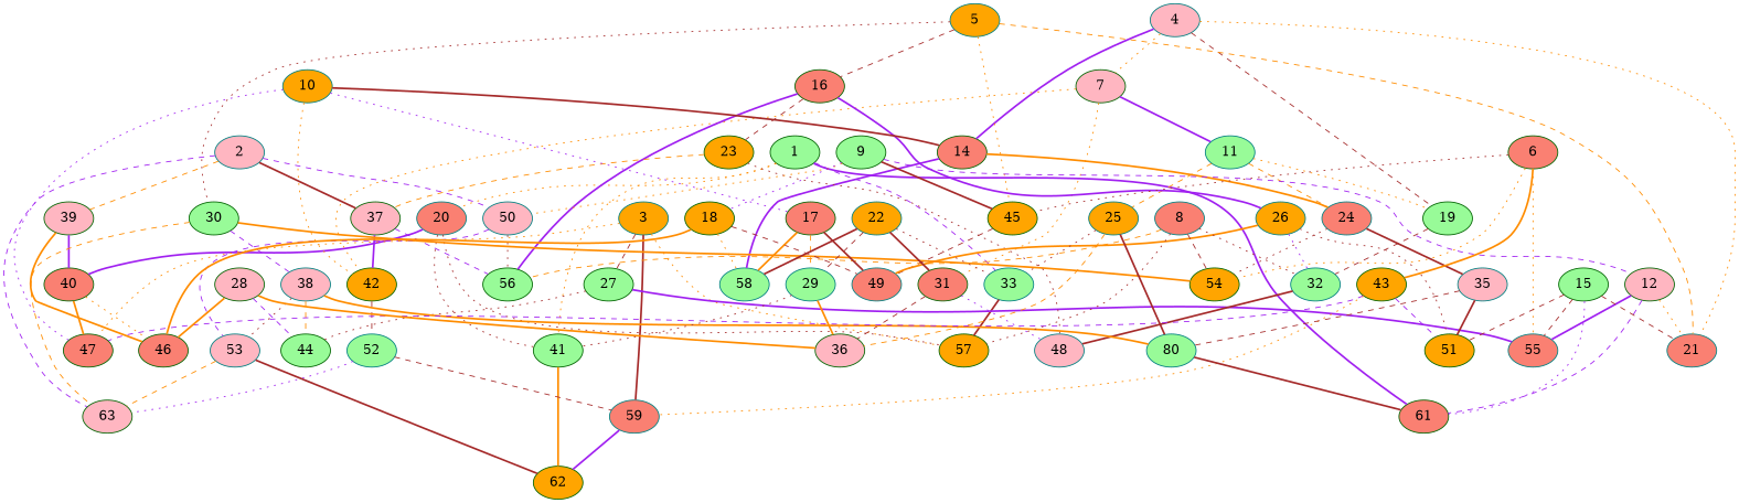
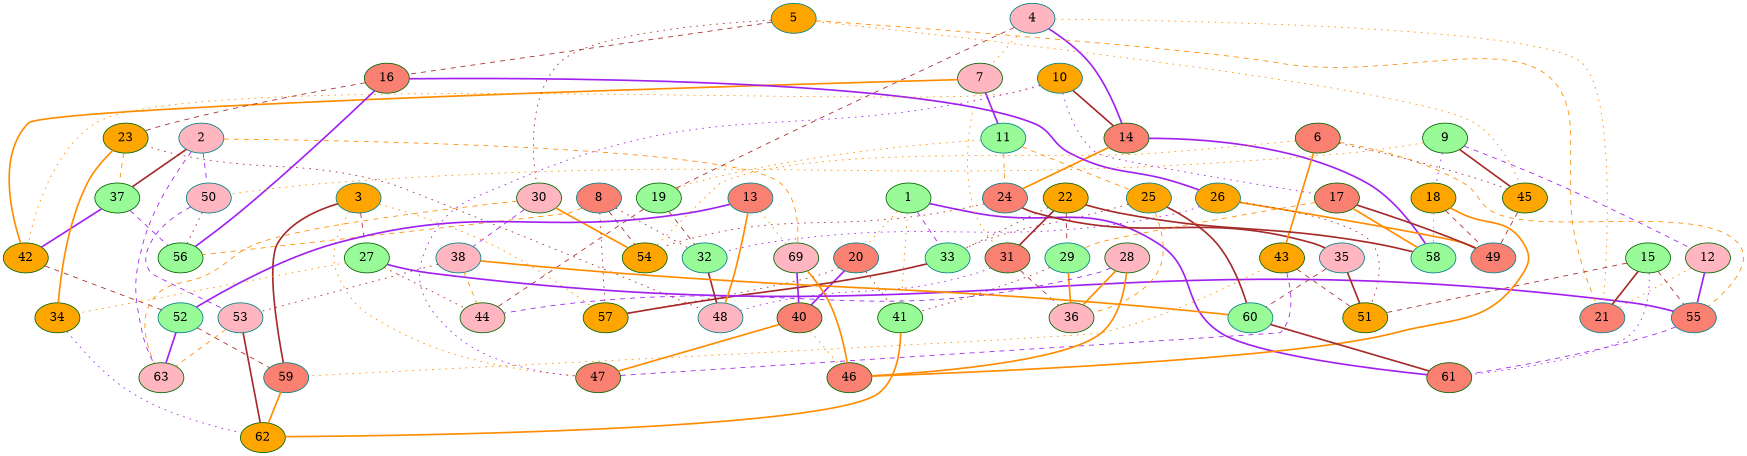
  graph {
    node [color=darkgreen fillcolor=salmon style=filled]
    edge [color=darkorange style=dotted]
    1 [fillcolor=palegreen]
    20 [color=teal]
    33 [color=teal fillcolor=palegreen]
    41 [fillcolor=palegreen]
    61
    57 [fillcolor=orange]
    40
    62 [fillcolor=orange]
    2 [color=teal fillcolor=lightpink]
-   37 [fillcolor=lightpink]
-   39 [fillcolor=lightpink]
+   37 [fillcolor=palegreen]
+   39 [fillcolor=lightpink label=69]
    50 [color=teal fillcolor=lightpink]
    63 [fillcolor=lightpink]
    42 [fillcolor=orange]
    56 [fillcolor=palegreen]
    46
    53 [color=teal fillcolor=lightpink]
    3 [color=teal fillcolor=orange]
    27 [fillcolor=palegreen]
    47
    59 [color=teal]
    55 [color=teal]
-   44 [fillcolor=palegreen]
+   34 [fillcolor=orange]
+   44 [fillcolor=lightpink]
    4 [color=teal fillcolor=lightpink]
    7 [fillcolor=lightpink]
    14
    19 [fillcolor=palegreen]
    21 [color=teal]
    11 [color=teal fillcolor=palegreen]
    31
    24 [color=teal]
    58 [color=teal fillcolor=palegreen]
    32 [color=teal fillcolor=palegreen]
    5 [color=teal fillcolor=orange]
    16
-   30 [fillcolor=palegreen]
+   30 [fillcolor=lightpink]
    45 [fillcolor=orange]
    23 [fillcolor=orange]
    26 [color=teal fillcolor=orange]
    54 [fillcolor=orange]
    38 [color=teal fillcolor=lightpink]
    49 [color=teal]
    6
    43 [fillcolor=orange]
    51 [fillcolor=orange]
    25 [color=teal fillcolor=orange]
    48 [color=teal fillcolor=lightpink]
    36 [fillcolor=lightpink]
    52 [color=teal fillcolor=palegreen]
    8 [color=teal]
    9 [fillcolor=palegreen]
    12 [fillcolor=lightpink]
    18 [fillcolor=orange]
    10 [color=teal fillcolor=orange]
    17
    29 [color=teal fillcolor=palegreen]
    35 [color=teal fillcolor=lightpink]
-   60 [color=teal fillcolor=palegreen label=80]
+   60 [color=teal fillcolor=palegreen]
+   13 [color=teal]
    15 [fillcolor=palegreen]
-   22 [color=teal fillcolor=orange]
+   22 [fillcolor=orange]
    28 [fillcolor=lightpink]
    1 -- 20
    1 -- 33 [color=purple style=dashed]
    1 -- 41
    1 -- 61 [color=purple style=bold]
    20 -- 41 [color=brown]
    20 -- 57 [color=brown]
    20 -- 40 [color=purple style=bold]
    33 -- 57 [color=brown style=bold]
    41 -- 62 [style=bold]
    40 -- 46
    40 -- 47 [style=bold]
    2 -- 37 [color=brown style=bold]
    2 -- 39 [style=dashed]
    2 -- 50 [color=purple style=dashed]
    2 -- 63 [color=purple style=dashed]
    37 -- 42 [color=purple style=bold]
    37 -- 56 [color=purple style=dashed]
    39 -- 40 [color=purple style=bold]
    39 -- 46 [style=bold]
    50 -- 56 [color=brown]
    50 -- 53 [color=purple style=dashed]
    42 -- 52 [color=brown style=dashed]
    53 -- 62 [color=brown style=bold]
    53 -- 63 [style=dashed]
    3 -- 57
    3 -- 27 [color=brown style=dashed]
    3 -- 47
    3 -- 59 [color=brown style=bold]
    27 -- 55 [color=purple style=bold]
+   27 -- 34
    27 -- 44 [color=brown]
-   59 -- 62 [color=purple style=bold]
+   59 -- 62 [style=bold]
+   34 -- 62 [color=purple]
    4 -- 7
    4 -- 14 [color=purple style=bold]
    4 -- 19 [color=brown style=dashed]
    4 -- 21
-   7 -- 42
+   7 -- 42 [style=bold]
    7 -- 11 [color=purple style=bold]
    7 -- 31
    14 -- 24 [style=bold]
    14 -- 58 [color=purple style=bold]
+   19 -- 44 [color=brown style=dashed]
    19 -- 32 [color=brown style=dashed]
    11 -- 19
    11 -- 24 [style=dashed]
    11 -- 25 [style=dashed]
    31 -- 48 [color=purple]
    31 -- 36 [color=brown style=dashed]
    24 -- 54 [color=brown]
    24 -- 35 [color=brown style=bold]
    32 -- 48 [color=brown style=bold]
    5 -- 21 [style=dashed]
    5 -- 16 [color=brown style=dashed]
    5 -- 30 [color=brown]
    5 -- 45
    16 -- 56 [color=purple style=bold]
    16 -- 23 [color=brown style=dashed]
    16 -- 26 [color=purple style=bold]
    30 -- 63 [style=dashed]
    30 -- 54 [style=bold]
    30 -- 38 [color=purple style=dashed]
    45 -- 49 [color=brown style=dashed]
    23 -- 37 [style=dashed]
+   23 -- 34 [style=bold]
    23 -- 48 [color=brown]
    26 -- 32 [color=purple]
    26 -- 49 [style=bold]
    26 -- 51 [color=brown]
    38 -- 53 [color=brown]
    38 -- 44 [style=dashed]
    38 -- 60 [style=bold]
-   6 -- 55
+   6 -- 55 [style=dashed]
    6 -- 45 [color=brown]
    6 -- 54
    6 -- 43 [style=bold]
    43 -- 47 [color=purple style=dashed]
    43 -- 59
-   43 -- 51 [color=purple style=dashed]
+   43 -- 51 [color=brown style=dashed]
    25 -- 33 [color=brown]
    25 -- 36 [style=dashed]
    25 -- 60 [color=brown style=bold]
-   52 -- 63 [color=purple]
+   52 -- 63 [color=purple style=bold]
    52 -- 59 [color=brown style=dashed]
    8 -- 57 [color=brown]
    8 -- 56 [style=dashed]
    8 -- 32 [color=brown]
    8 -- 54 [color=brown style=dashed]
    9 -- 50
    9 -- 45 [color=brown style=bold]
    9 -- 12 [color=purple style=dashed]
    9 -- 18 [color=purple]
-   12 -- 61 [color=purple style=dashed]
+   55 -- 61 [color=purple style=dashed]
    12 -- 55 [color=purple style=bold]
    12 -- 21
    18 -- 46 [style=bold]
    18 -- 58
    18 -- 49 [color=brown style=dashed]
    10 -- 42
    10 -- 47 [color=purple]
    10 -- 14 [color=brown style=bold]
    10 -- 17 [color=purple]
    17 -- 58 [style=bold]
    17 -- 49 [color=brown style=bold]
    17 -- 29 [style=dashed]
    29 -- 41 [color=brown]
    29 -- 36 [style=bold]
    35 -- 51 [color=brown style=bold]
    35 -- 60 [color=brown style=dashed]
    60 -- 61 [color=brown style=bold]
+   13 -- 39
+   13 -- 48 [style=bold]
+   13 -- 52 [color=purple style=bold]
    15 -- 61 [color=purple]
    15 -- 55 [color=brown style=dashed]
-   15 -- 21 [color=brown style=dashed]
+   15 -- 21 [color=brown style=bold]
    15 -- 51 [color=brown style=dashed]
    22 -- 33 [color=brown]
    22 -- 31 [color=brown style=bold]
    22 -- 58 [color=brown style=bold]
    22 -- 29 [color=brown style=dashed]
    28 -- 46 [style=bold]
    28 -- 44 [color=purple style=dashed]
    28 -- 36 [style=bold]
  }
